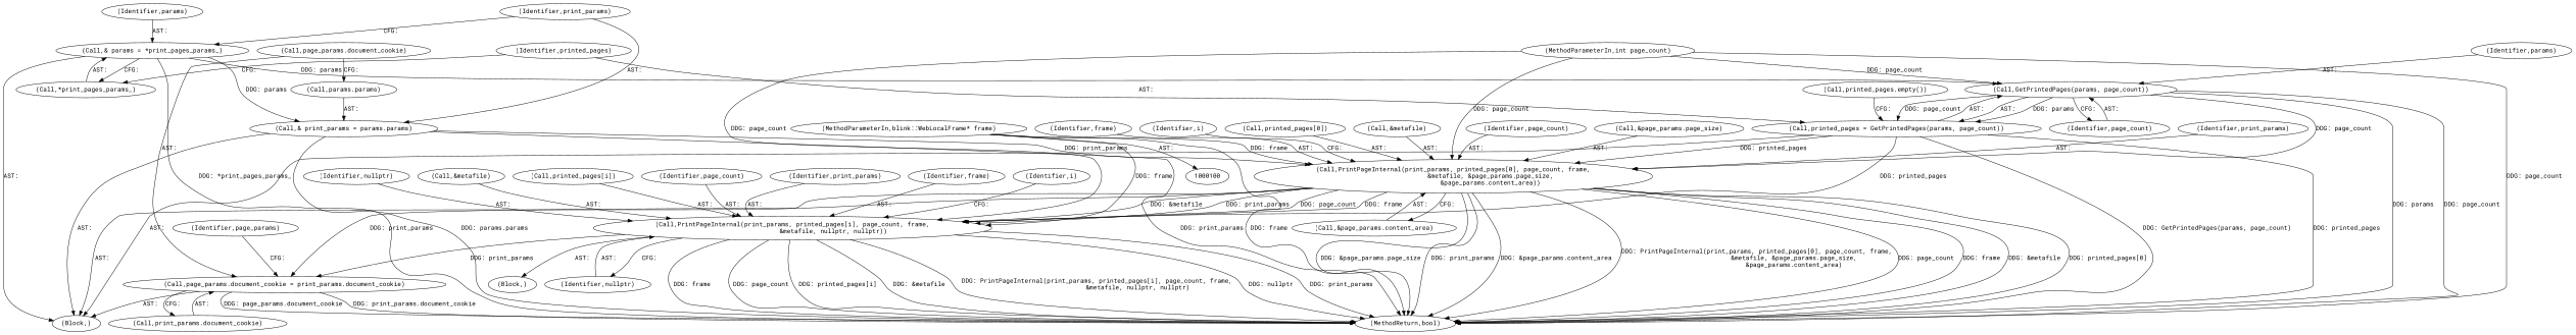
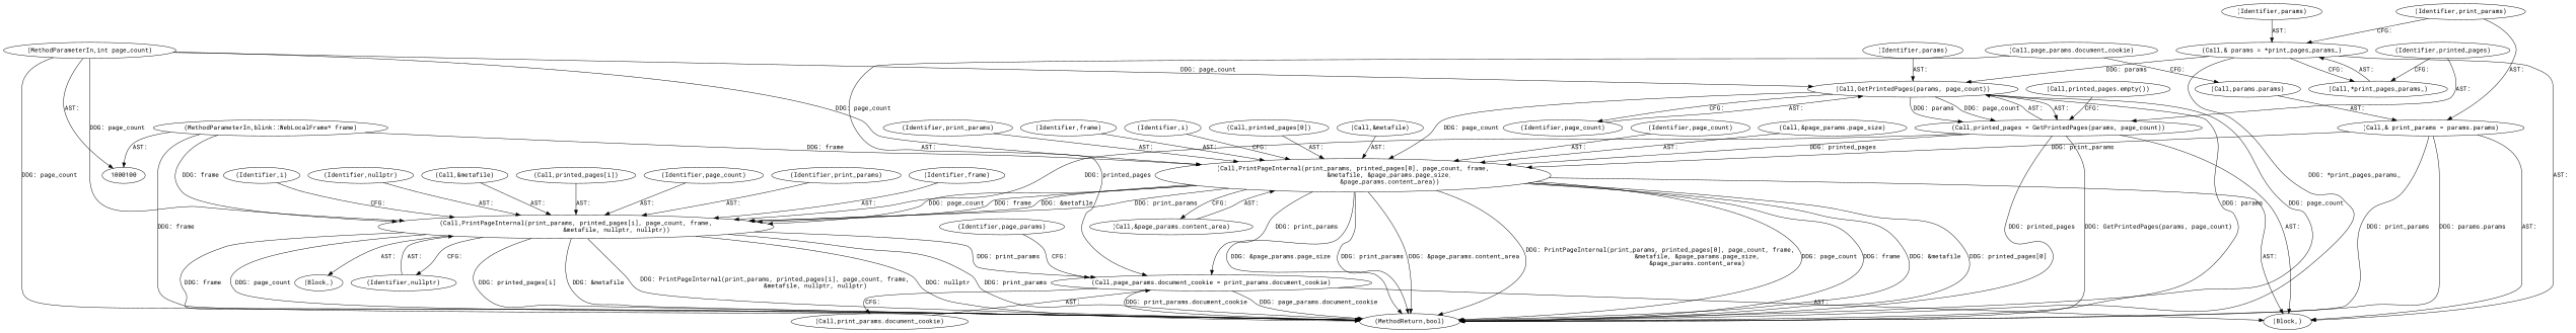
  digraph {
    fontname="Roboto Mono"
    node [fontname="Roboto Mono"]
    edge [fontname="Roboto Mono"]
    n1 [label="(Call,PrintPageInternal(print_params, printed_pages[0], page_count, frame,\n                    &metafile, &page_params.page_size,\n                    &page_params.content_area))"]
    n2 [label="(Call,PrintPageInternal(print_params, printed_pages[i], page_count, frame,\n                      &metafile, nullptr, nullptr))"]
    n3 [label="(Call,page_params.document_cookie = print_params.document_cookie)"]
    n4 [label="(MethodReturn,bool)"]
    n5 [label="(Call,&page_params.content_area)"]
    n6 [label="(Block,)"]
    n7 [label="(Block,)"]
    n8 [label="(Identifier,nullptr)"]
    n9 [label="(Call,print_params.document_cookie)"]
    n10 [label="(Call,& print_params = params.params)"]
    n11 [label="(Call,params.params)"]
    n12 [label="(Call,& params = *print_pages_params_)"]
    n13 [label="(Call,GetPrintedPages(params, page_count))"]
    n14 [label="(Call,*print_pages_params_)"]
    n15 [label="(Call,printed_pages = GetPrintedPages(params, page_count))"]
    n16 [label="(Identifier,page_count)"]
    n17 [label="(MethodParameterIn,int page_count)"]
    1000100
    n19 [label="(MethodParameterIn,blink::WebLocalFrame* frame)"]
    n20 [label="(Identifier,page_count)"]
    n21 [label="(Identifier,page_params)"]
    n22 [label="(Identifier,i)"]
    n23 [label="(Identifier,nullptr)"]
    n24 [label="(Identifier,params)"]
    n25 [label="(Call,&metafile)"]
    n26 [label="(Call,printed_pages[i])"]
    n27 [label="(Identifier,page_count)"]
    n28 [label="(Call,page_params.document_cookie)"]
    n29 [label="(Call,&page_params.page_size)"]
    n30 [label="(Identifier,print_params)"]
    n31 [label="(Identifier,printed_pages)"]
    n32 [label="(Identifier,frame)"]
    n33 [label="(Identifier,params)"]
    n34 [label="(Identifier,print_params)"]
    n35 [label="(Identifier,print_params)"]
    n36 [label="(Identifier,i)"]
    n37 [label="(Identifier,frame)"]
    n38 [label="(Call,printed_pages.empty())"]
    n39 [label="(Call,printed_pages[0])"]
    n40 [label="(Call,&metafile)"]
    n1 -> n2 [label="DDG: print_params"]
    n1 -> n2 [label="DDG: page_count"]
    n1 -> n2 [label="DDG: frame"]
    n1 -> n2 [label="DDG: &metafile"]
    n1 -> n3 [label="DDG: print_params"]
    n1 -> n4 [label="DDG: &page_params.page_size"]
    n1 -> n4 [label="DDG: print_params"]
    n1 -> n4 [label="DDG: &page_params.content_area"]
    n1 -> n4 [label="DDG: PrintPageInternal(print_params, printed_pages[0], page_count, frame,\n                    &metafile, &page_params.page_size,\n                    &page_params.content_area)"]
    n1 -> n4 [label="DDG: page_count"]
    n1 -> n4 [label="DDG: frame"]
    n1 -> n4 [label="DDG: &metafile"]
    n1 -> n4 [label="DDG: printed_pages[0]"]
    n1 -> n5 [label="CFG: "]
    n1 -> n6 [label="AST: "]
    n2 -> n3 [label="DDG: print_params"]
    n2 -> n4 [label="DDG: printed_pages[i]"]
    n2 -> n4 [label="DDG: &metafile"]
    n2 -> n4 [label="DDG: PrintPageInternal(print_params, printed_pages[i], page_count, frame,\n                      &metafile, nullptr, nullptr)"]
    n2 -> n4 [label="DDG: nullptr"]
    n2 -> n4 [label="DDG: print_params"]
    n2 -> n4 [label="DDG: frame"]
    n2 -> n4 [label="DDG: page_count"]
    n2 -> n7 [label="AST: "]
    n2 -> n8 [label="CFG: "]
    n3 -> n4 [label="DDG: page_params.document_cookie"]
    n3 -> n4 [label="DDG: print_params.document_cookie"]
    n3 -> n6 [label="AST: "]
    n3 -> n9 [label="CFG: "]
    n5 -> n1 [label="AST: "]
    n8 -> n2 [label="AST: "]
    n9 -> n3 [label="AST: "]
    n10 -> n1 [label="DDG: print_params"]
    n10 -> n4 [label="DDG: params.params"]
    n10 -> n4 [label="DDG: print_params"]
    n10 -> n6 [label="AST: "]
    n11 -> n10 [label="AST: "]
    n12 -> n4 [label="DDG: *print_pages_params_"]
    n12 -> n6 [label="AST: "]
-   n12 -> n10 [label="DDG: params"]
    n12 -> n13 [label="DDG: params"]
    n12 -> n14 [label="CFG: "]
    n13 -> n1 [label="DDG: page_count"]
    n13 -> n4 [label="DDG: params"]
    n13 -> n4 [label="DDG: page_count"]
    n13 -> n15 [label="AST: "]
    n13 -> n15 [label="DDG: params"]
    n13 -> n15 [label="DDG: page_count"]
    n13 -> n16 [label="CFG: "]
    n14 -> n12 [label="AST: "]
    n15 -> n1 [label="DDG: printed_pages"]
    n15 -> n2 [label="DDG: printed_pages"]
    n15 -> n4 [label="DDG: GetPrintedPages(params, page_count)"]
    n15 -> n4 [label="DDG: printed_pages"]
    n15 -> n6 [label="AST: "]
    n15 -> n13 [label="AST: "]
    n16 -> n13 [label="AST: "]
    n17 -> n1 [label="DDG: page_count"]
    n17 -> n2 [label="DDG: page_count"]
    n17 -> n4 [label="DDG: page_count"]
    n17 -> n13 [label="DDG: page_count"]
+   n17 -> 1000100 [label="AST: "]
    n19 -> n1 [label="DDG: frame"]
    n19 -> n2 [label="DDG: frame"]
    n19 -> n4 [label="DDG: frame"]
    n19 -> 1000100 [label="AST: "]
    n20 -> n1 [label="AST: "]
    n21 -> n3 [label="CFG: "]
    n22 -> n2 [label="CFG: "]
    n23 -> n2 [label="AST: "]
    n24 -> n13 [label="AST: "]
    n25 -> n2 [label="AST: "]
    n26 -> n2 [label="AST: "]
    n27 -> n2 [label="AST: "]
    n28 -> n3 [label="AST: "]
    n28 -> n11 [label="CFG: "]
    n29 -> n1 [label="AST: "]
    n30 -> n1 [label="AST: "]
    n31 -> n14 [label="CFG: "]
    n31 -> n15 [label="AST: "]
    n32 -> n1 [label="AST: "]
    n33 -> n12 [label="AST: "]
    n34 -> n10 [label="AST: "]
    n34 -> n12 [label="CFG: "]
    n35 -> n2 [label="AST: "]
    n36 -> n1 [label="CFG: "]
    n37 -> n2 [label="AST: "]
    n38 -> n15 [label="CFG: "]
    n39 -> n1 [label="AST: "]
    n40 -> n1 [label="AST: "]
  }
